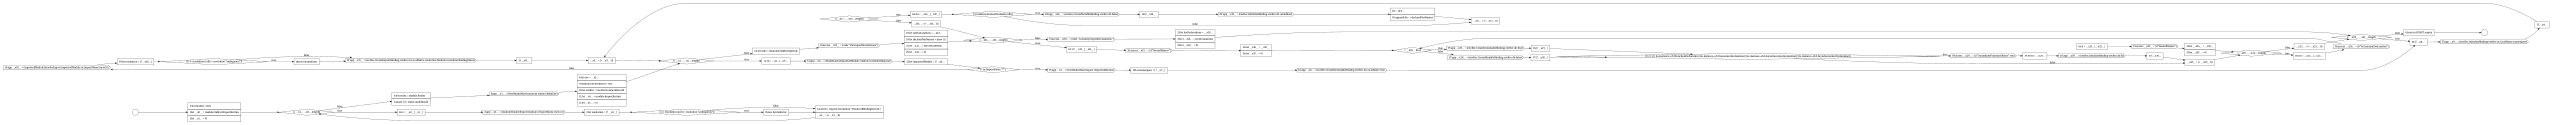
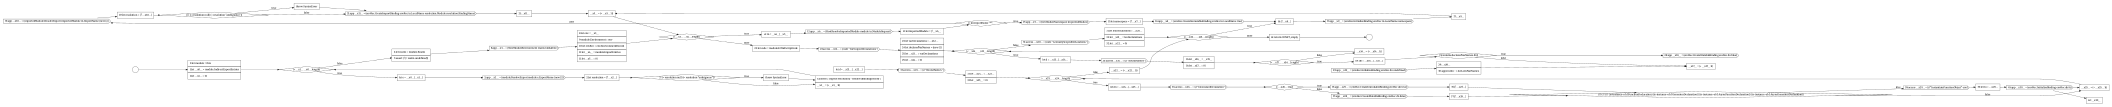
  digraph {
    fontname=Merriweather
    rankdir=LR
    node [color=black fillcolor=white fontname=Merriweather shape=none style=filled margin=0]
    edge [color=black fontname=Merriweather]
    n1 [label=<<font color="black">19:app __x10__ = (importedModule.ResolveExport importedModule in.ImportName (new []))</font>> shape=cds margin=""]
    n2 [label=<<font color="black">     <table border="0" cellborder="1" cellspacing="0" cellpadding="10">       <tr><td align="left">19:let resolution = [? __x10__]</td></tr>     </table>   </font>>]
    n3 [label=<<font color="black">(|| (= resolution null) (= resolution &quot;ambiguous&quot;))</font>> shape=diamond margin=""]
    n4 [label=<<font color="black">37:app __x28__ = (envRec.CreateMutableBinding envRec dn false)</font>> shape=cds margin=""]
    n5 [label=<<font color="black">     <table border="0" cellborder="1" cellspacing="0" cellpadding="10">       <tr><td align="left">37:[! __x28__]</td></tr>     </table>   </font>>]
    n6 [label=<<font color="black">(|| (|| (|| (is-instance-of d FunctionDeclaration) (is-instance-of d GeneratorDeclaration)) (is-instance-of d AsyncFunctionDeclaration)) (is-instance-of d AsyncGeneratorDeclaration))</font>> shape=diamond margin=""]
    n7 [label=<<font color="black">36:access __x26__ = (d &quot;IsConstantDeclaration&quot;)</font>> shape=cds margin=""]
    n8 [label=<<font color="black">(= __x26__ true)</font>> shape=diamond margin=""]
    n9 [label=<<font color="black">35:app __x27__ = (envRec.CreateImmutableBinding envRec dn true)</font>> shape=cds margin=""]
    n10 [label=<<font color="black">(= in.ImportName &quot;*&quot;)</font>> shape=diamond margin=""]
    n11 [label=<<font color="black">15:app __x7__ = (GetModuleNamespace importedModule)</font>> shape=cds margin=""]
    n12 [label=<<font color="black">     <table border="0" cellborder="1" cellspacing="0" cellpadding="10">       <tr><td align="left">15:let namespace = [? __x7__]</td></tr>     </table>   </font>>]
    n13 [label=<<font color="black">(&lt; __x5__ __x4__.length)</font>> shape=diamond margin=""]
    n14 [label=<<font color="black">     <table border="0" cellborder="1" cellspacing="0" cellpadding="10">       <tr><td align="left">22:let code = module.ECMAScriptCode</td></tr>     </table>   </font>>]
    n15 [label=<<font color="black">     <table border="0" cellborder="1" cellspacing="0" cellpadding="10">       <tr><td align="left">let in = __x4__[__x5__]</td></tr>     </table>   </font>>]
    n16 [label=<<font color="black">23:access __x12__ = (code &quot;VarScopedDeclarations&quot;)</font>> shape=cds margin=""]
    n17 [label=<<font color="black">12:app __x6__ = (HostResolveImportedModule module in.ModuleRequest)</font>> shape=cds margin=""]
    n18 [label=<<font color="black">     <table border="0" cellborder="1" cellspacing="0" cellpadding="10">       <tr><td align="left">__x25__ = (+ __x25__ 1i)</td></tr>     </table>   </font>>]
    n19 [label=<<font color="black">39:access __x29__ = (d &quot;InstantiateFunctionObject&quot; env)</font>> shape=cds margin=""]
    n20 [label=<<font color="black">(&lt; __x25__ __x24__.length)</font>> shape=diamond margin=""]
    n21 [label=<<font color="black">     <table border="0" cellborder="1" cellspacing="0" cellpadding="10">       <tr><td align="left">39:let fo = __x29__</td></tr>     </table>   </font>>]
    n22 [label=<<font color="black">2:app __x2__ = (module.ResolveExport module e.ExportName (new []))</font>> shape=cds margin=""]
    n23 [label=<<font color="black">     <table border="0" cellborder="1" cellspacing="0" cellpadding="10">       <tr><td align="left">2:let resolution = [? __x2__]</td></tr>     </table>   </font>>]
    n24 [label=<<font color="black">(|| (= resolution null) (= resolution &quot;ambiguous&quot;))</font>> shape=diamond margin=""]
    n25 [label=<<font color="black">     <table border="0" cellborder="1" cellspacing="0" cellpadding="10">       <tr><td align="left">35:[! __x27__]</td></tr>     </table>   </font>>]
    n26 [label=<<font color="black">     <table border="0" cellborder="1" cellspacing="0" cellpadding="10">       <tr><td align="left">4:assert (= (typeof resolution) &quot;ResolvedBindingRecord&quot;)</td></tr>       <tr><td align="left">__x1__ = (+ __x1__ 1i)</td></tr>     </table>   </font>>]
    n27 [label=<<font color="black">     <table border="0" cellborder="1" cellspacing="0" cellpadding="10">       <tr><td align="left">throw SyntaxError</td></tr>     </table>   </font>>]
    n28 [label=<<font color="black">(&lt; __x1__ __x0__.length)</font>> shape=diamond margin=""]
    n29 [label=<<font color="black">(&lt; __x22__ __x21__.length)</font>> shape=diamond margin=""]
    n30 [label=<<font color="black">     <table border="0" cellborder="1" cellspacing="0" cellpadding="10">       <tr><td align="left">41:return CONST_empty</td></tr>     </table>   </font>>]
    n31 [label=<<font color="black">     <table border="0" cellborder="1" cellspacing="0" cellpadding="10">       <tr><td align="left">16:[! __x8__]</td></tr>     </table>   </font>>]
    n32 [label=" " shape=circle margin=""]
    n33 [label=<<font color="black">     <table border="0" cellborder="1" cellspacing="0" cellpadding="10">       <tr><td align="left">let d = __x21__[__x22__]</td></tr>     </table>   </font>>]
    n34 [label=<<font color="black">33:access __x23__ = (d &quot;BoundNames&quot;)</font>> shape=cds margin=""]
    n35 [label=<<font color="black">29:app __x19__ = (envRec.InitializeBinding envRec dn undefined)</font>> shape=cds margin=""]
    n36 [label=<<font color="black">     <table border="0" cellborder="1" cellspacing="0" cellpadding="10">       <tr><td align="left">29:__x19__</td></tr>       <tr><td align="left">30:append dn -&gt; declaredVarNames</td></tr>     </table>   </font>>]
    n37 [label=<<font color="black">     <table border="0" cellborder="1" cellspacing="0" cellpadding="10">       <tr><td align="left">__x17__ = (+ __x17__ 1i)</td></tr>     </table>   </font>>]
    n38 [label=<<font color="black">21:app __x11__ = (envRec.CreateImportBinding envRec in.LocalName resolution.Module resolution.BindingName)</font>> shape=cds margin=""]
    n39 [label=<<font color="black">     <table border="0" cellborder="1" cellspacing="0" cellpadding="10">       <tr><td align="left">21:__x11__</td></tr>     </table>   </font>>]
    n40 [label=<<font color="black">     <table border="0" cellborder="1" cellspacing="0" cellpadding="10">       <tr><td align="left">__x5__ = (+ __x5__ 1i)</td></tr>     </table>   </font>>]
    n41 [label=<<font color="black">8:app __x3__ = (NewModuleEnvironment realm.GlobalEnv)</font>> shape=cds margin=""]
-   n42 [label=<<font color="black">     <table border="0" cellborder="1" cellspacing="0" cellpadding="10">       <tr><td align="left">8:let env = __x3__</td></tr>       <tr><td align="left">9:module.Environment = env</td></tr>       <tr><td align="left">10:let envRec = env.EnvironmentRecord</td></tr>       <tr><td align="left">12:let __x4__ = module.ImportEntries</td></tr>       <tr><td align="left">11:let __x5__ = 0i</td></tr>     </table>   </font>>]
+   n42 [label=<<font color="black">     <table border="0" cellborder="1" cellspacing="0" cellpadding="10">       <tr><td align="left">8:let env = __x3__</td></tr>       <tr><td align="left">9:module.Environment = env</td></tr>       <tr><td align="left">10:let envRec = env.EnvironmentRecord</td></tr>       <tr><td align="left">11:let __x4__ = module.ImportEntries</td></tr>       <tr><td align="left">11:let __x5__ = 0i</td></tr>     </table>   </font>>]
    n43 [label=<<font color="black">(&lt; __x14__ __x13__.length)</font>> shape=diamond margin=""]
    n44 [label=<<font color="black">     <table border="0" cellborder="1" cellspacing="0" cellpadding="10">       <tr><td align="left">let d = __x13__[__x14__]</td></tr>     </table>   </font>>]
    n45 [label=<<font color="black">31:access __x20__ = (code &quot;LexicallyScopedDeclarations&quot;)</font>> shape=cds margin=""]
    n46 [label=<<font color="black">26:access __x15__ = (d &quot;BoundNames&quot;)</font>> shape=cds margin=""]
    n47 [label=<<font color="black">     <table border="0" cellborder="1" cellspacing="0" cellpadding="10">       <tr><td align="left">31:let lexDeclarations = __x20__</td></tr>       <tr><td align="left">32:let __x21__ = lexDeclarations</td></tr>       <tr><td align="left">32:let __x22__ = 0i</td></tr>     </table>   </font>>]
    n48 [label=<<font color="black">     <table border="0" cellborder="1" cellspacing="0" cellpadding="10">       <tr><td align="left">__x22__ = (+ __x22__ 1i)</td></tr>     </table>   </font>>]
    n49 [label=<<font color="black">     <table border="0" cellborder="1" cellspacing="0" cellpadding="10">       <tr><td align="left">let dn = __x24__[__x25__]</td></tr>     </table>   </font>>]
    n50 [label=<<font color="black">     <table border="0" cellborder="1" cellspacing="0" cellpadding="10">       <tr><td align="left">33:let __x24__ = __x23__</td></tr>       <tr><td align="left">33:let __x25__ = 0i</td></tr>     </table>   </font>>]
    n51 [label=<<font color="black">     <table border="0" cellborder="1" cellspacing="0" cellpadding="10">       <tr><td align="left">12:let importedModule = [! __x6__]</td></tr>     </table>   </font>>]
    n52 [label=<<font color="black">     <table border="0" cellborder="1" cellspacing="0" cellpadding="10">       <tr><td align="left">let dn = __x16__[__x17__]</td></tr>     </table>   </font>>]
    n53 [label=<<font color="black">(! (contains declaredVarNames dn))</font>> shape=diamond margin=""]
    n54 [label=<<font color="black">28:app __x18__ = (envRec.CreateMutableBinding envRec dn false)</font>> shape=cds margin=""]
    n55 [label=<<font color="black">     <table border="0" cellborder="1" cellspacing="0" cellpadding="10">       <tr><td align="left">0:let module = this</td></tr>       <tr><td align="left">1:let __x0__ = module.IndirectExportEntries</td></tr>       <tr><td align="left">1:let __x1__ = 0i</td></tr>     </table>   </font>>]
    n56 [label=<<font color="black">     <table border="0" cellborder="1" cellspacing="0" cellpadding="10">       <tr><td align="left">6:let realm = module.Realm</td></tr>       <tr><td align="left">7:assert (! (= realm undefined))</td></tr>     </table>   </font>>]
    n57 [label=<<font color="black">     <table border="0" cellborder="1" cellspacing="0" cellpadding="10">       <tr><td align="left">let e = __x0__[__x1__]</td></tr>     </table>   </font>>]
    n58 [label=<<font color="black">16:app __x8__ = (envRec.CreateImmutableBinding envRec in.LocalName true)</font>> shape=cds margin=""]
    n59 [label=<<font color="black">     <table border="0" cellborder="1" cellspacing="0" cellpadding="10">       <tr><td align="left">17:__x9__</td></tr>     </table>   </font>>]
    n60 [label=<<font color="black">(&lt; __x17__ __x16__.length)</font>> shape=diamond margin=""]
    n61 [label=<<font color="black">     <table border="0" cellborder="1" cellspacing="0" cellpadding="10">       <tr><td align="left">__x14__ = (+ __x14__ 1i)</td></tr>     </table>   </font>>]
-   n62 [label=<<font color="black">     <table border="0" cellborder="1" cellspacing="0" cellpadding="10">       <tr><td align="left">28:[! __x18__]</td></tr>     </table>   </font>>]
    n63 [label=<<font color="black">     <table border="0" cellborder="1" cellspacing="0" cellpadding="10">       <tr><td align="left">23:let varDeclarations = __x12__</td></tr>       <tr><td align="left">24:let declaredVarNames = (new [])</td></tr>       <tr><td align="left">25:let __x13__ = varDeclarations</td></tr>       <tr><td align="left">25:let __x14__ = 0i</td></tr>     </table>   </font>>]
    n64 [label=<<font color="black">     <table border="0" cellborder="1" cellspacing="0" cellpadding="10">       <tr><td align="left">throw SyntaxError</td></tr>     </table>   </font>>]
    n65 [label=<<font color="black">17:app __x9__ = (envRec.InitializeBinding envRec in.LocalName namespace)</font>> shape=cds margin=""]
    n66 [label=<<font color="black">     <table border="0" cellborder="1" cellspacing="0" cellpadding="10">       <tr><td align="left">26:let __x16__ = __x15__</td></tr>       <tr><td align="left">26:let __x17__ = 0i</td></tr>     </table>   </font>>]
    n67 [label=<<font color="black">40:app __x30__ = (envRec.InitializeBinding envRec dn fo)</font>> shape=cds margin=""]
    n68 [label=<<font color="black">     <table border="0" cellborder="1" cellspacing="0" cellpadding="10">       <tr><td align="left">40:__x30__</td></tr>     </table>   </font>>]
    n69 [label=" " shape=circle margin=""]
    n1 -> n2
    n2 -> n3
    n3 -> n38 [label=<<font color="black">false</font>>]
    n3 -> n64 [label=<<font color="black">true</font>>]
    n4 -> n5
    n5 -> n6
    n6 -> n18 [label=<<font color="black">false</font>>]
    n6 -> n19 [label=<<font color="black">true</font>>]
    n7 -> n8
    n8 -> n4 [label=<<font color="black">false</font>>]
    n8 -> n9 [label=<<font color="black">true</font>>]
    n9 -> n25
    n10 -> n1 [label=<<font color="black">false</font>>]
    n10 -> n11 [label=<<font color="black">true</font>>]
    n11 -> n12
    n12 -> n58
    n13 -> n14 [label=<<font color="black">false</font>>]
    n13 -> n15 [label=<<font color="black">true</font>>]
    n14 -> n16
    n15 -> n17
    n16 -> n63
    n17 -> n51
    n18 -> n20
    n19 -> n21
    n20 -> n48 [label=<<font color="black">false</font>>]
    n20 -> n49 [label=<<font color="black">true</font>>]
    n21 -> n67
    n22 -> n23
    n23 -> n24
    n24 -> n26 [label=<<font color="black">false</font>>]
    n24 -> n27 [label=<<font color="black">true</font>>]
    n25 -> n6
    n26 -> n28
    n27 -> n26
    n28 -> n56 [label=<<font color="black">false</font>>]
    n28 -> n57 [label=<<font color="black">true</font>>]
    n29 -> n30 [label=<<font color="black">false</font>>]
    n29 -> n31 [label=<<font color="black">true</font>>]
    n30 -> n32
    n31 -> n65
    n33 -> n34
    n34 -> n50
    n35 -> n36
    n36 -> n37
    n38 -> n39
    n39 -> n40
    n40 -> n13
    n41 -> n42
    n42 -> n13
    n43 -> n44 [label=<<font color="black">true</font>>]
    n43 -> n45 [label=<<font color="black">false</font>>]
    n44 -> n46
    n45 -> n47
    n46 -> n66
    n47 -> n29
    n48 -> n29
    n49 -> n7
    n50 -> n20
    n51 -> n10
    n52 -> n53
    n53 -> n37 [label=<<font color="black">false</font>>]
    n53 -> n54 [label=<<font color="black">true</font>>]
-   n54 -> n62
    n55 -> n28
    n56 -> n41
    n57 -> n22
    n58 -> n31
    n59 -> n40
    n60 -> n52 [label=<<font color="black">true</font>>]
    n60 -> n61 [label=<<font color="black">false</font>>]
    n61 -> n43
-   n62 -> n35
    n63 -> n43
    n64 -> n38
    n65 -> n59
-   n66 -> n8
+   n66 -> n60
    n67 -> n68
-   n68 -> n18
+   n67 -> n18
    n69 -> n55
  }
